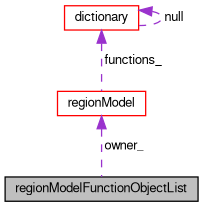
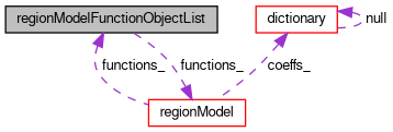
  digraph {
    node [color=red fontname=FreeSans fontsize=10 shape=record]
    edge [color=darkorchid3 dir=back fontname=FreeSans fontsize=10 labelfontname=FreeSans labelfontsize=10 style=dashed]
    n1 [color=black fillcolor=grey75 fontcolor=black height=0.2 label=regionModelFunctionObjectList style=filled width=0.4]
    n2 [height=0.2 label=regionModel width=0.4]
    n3 [height=0.2 label=dictionary width=0.4]
-   n2 -> n1 [label=" owner_"]
-   n3 -> n2 [label=" functions_"]
+   n1 -> n2 [label=" functions_"]
+   n2 -> n1 [label=" functions_"]
+   n3 -> n2 [label=" coeffs_"]
    n3 -> n3 [label=" null"]
  }
